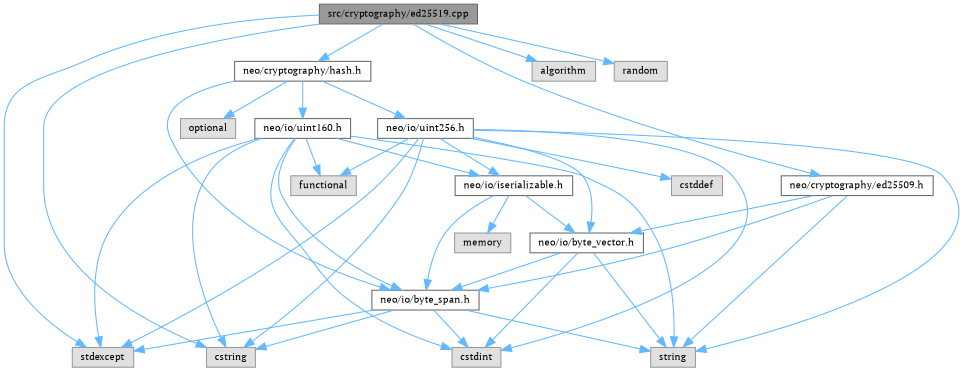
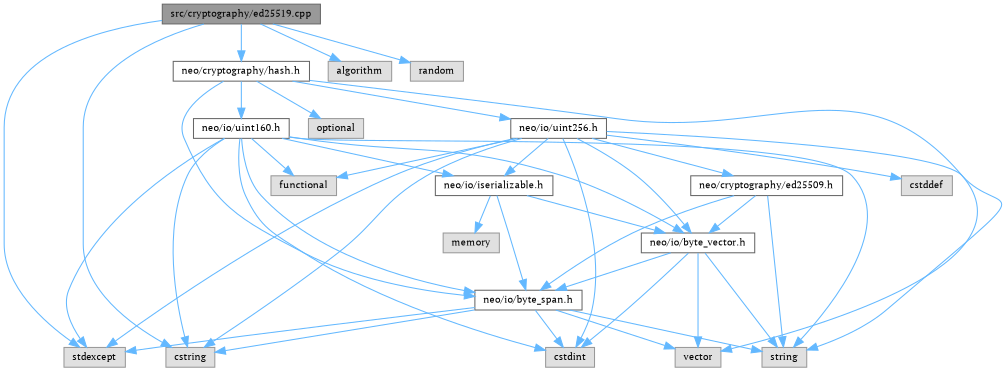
  digraph {
    fontname="PT Serif"
    node [color=grey60 fillcolor="#E0E0E0" fontname="PT Serif" fontsize=10 shape=box style=filled]
    edge [color=steelblue1 fontname="PT Serif" fontsize=10 labelfontname=Helvetica labelfontsize=10 style=solid]
    n1 [color=gray40 fillcolor=grey60 fontcolor=black height=0.2 label="src/cryptography/ed25519.cpp" width=0.4]
    n2 [color=grey40 fillcolor=white height=0.2 label="neo/cryptography/ed25509.h" width=0.4]
    n3 [height=0.2 label=cstring width=0.4]
    n4 [height=0.2 label=stdexcept width=0.4]
    n5 [color=grey40 fillcolor=white height=0.2 label="neo/cryptography/hash.h" width=0.4]
    n6 [height=0.2 label=algorithm width=0.4]
    n7 [height=0.2 label=random width=0.4]
    n8 [color=grey40 fillcolor=white height=0.2 label="neo/io/byte_span.h" width=0.4]
    n9 [height=0.2 label=string width=0.4]
    n10 [color=grey40 fillcolor=white height=0.2 label="neo/io/byte_vector.h" width=0.4]
+   n11 [height=0.2 label=vector width=0.4]
    n12 [color=grey40 fillcolor=white height=0.2 label="neo/io/uint160.h" width=0.4]
    n13 [color=grey40 fillcolor=white height=0.2 label="neo/io/uint256.h" width=0.4]
    n14 [height=0.2 label=optional width=0.4]
    n15 [height=0.2 label=cstdint width=0.4]
    n16 [color=grey40 fillcolor=white height=0.2 label="neo/io/iserializable.h" width=0.4]
    n17 [height=0.2 label=functional width=0.4]
    n18 [height=0.2 label=cstddef width=0.4]
    n19 [height=0.2 label=memory width=0.4]
-   n1 -> n2
+   n13 -> n2
    n1 -> n3
    n1 -> n4
    n1 -> n5
    n1 -> n6
    n1 -> n7
    n2 -> n8
    n2 -> n9
    n2 -> n10
    n5 -> n8
+   n5 -> n11
    n5 -> n12
    n5 -> n13
    n5 -> n14
    n8 -> n3
    n8 -> n4
    n8 -> n9
+   n8 -> n11
    n8 -> n15
    n10 -> n8
    n10 -> n9
+   n10 -> n11
    n10 -> n15
    n12 -> n3
    n12 -> n4
    n12 -> n8
    n12 -> n9
+   n12 -> n10
    n12 -> n15
    n12 -> n16
    n12 -> n17
    n13 -> n3
    n13 -> n4
    n13 -> n9
    n13 -> n10
    n13 -> n15
    n13 -> n16
    n13 -> n17
    n13 -> n18
    n16 -> n8
    n16 -> n10
    n16 -> n19
  }
